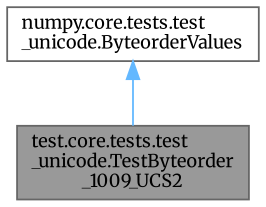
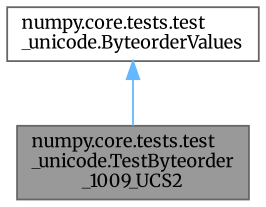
  digraph {
    fontname=Merriweather
    node [color=gray40 fontname=Merriweather fontsize=10 shape=box style=filled]
-   n1 [fillcolor=grey60 fontcolor=black height=0.2 label="test.core.tests.test\l_unicode.TestByteorder\l_1009_UCS2" width=0.4]
+   n1 [fillcolor=grey60 fontcolor=black height=0.2 label="numpy.core.tests.test\l_unicode.TestByteorder\l_1009_UCS2" width=0.4]
    n2 [fillcolor=white height=0.2 label="numpy.core.tests.test\l_unicode.ByteorderValues" width=0.4]
    n2 -> n1 [color=steelblue1 dir=back fontname=Merriweather fontsize=10 labelfontname=Helvetica labelfontsize=10 style=solid]
  }
